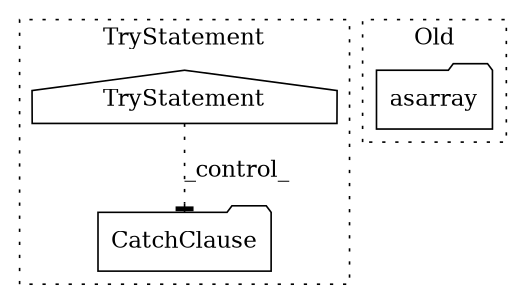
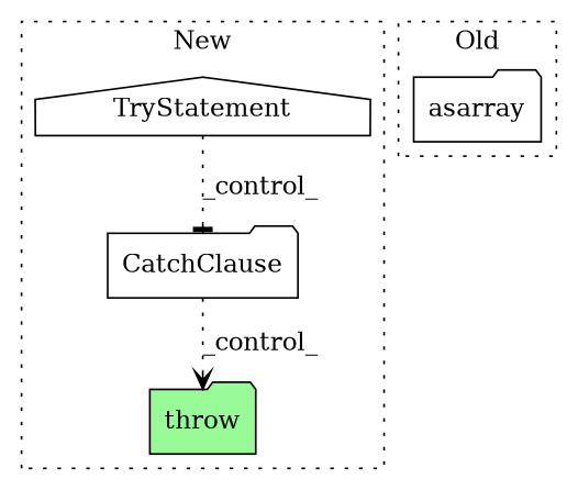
  digraph {
    node [fillcolor=white shape=folder style=filled]
    edge [style=dotted]
    n1 [a=54 l=4 label=TryStatement s=13466 shape=house]
    n2 [a=12 l="11,2" label=CatchClause s="13535,13570"]
+   n3 [a=53 fillcolor=palegreen l=6 label=throw s=13690]
    n4 [a=32 l="8,1" label=asarray s="13348,13362"]
    subgraph cluster_1 {
-     label=TryStatement
+     label=New
      style=dotted
      n1
      n2
+     n3
    }
    subgraph cluster_2 {
      label=Old
      style=dotted
      n4
    }
    n1 -> n2 [arrowhead=tee label=_control_]
+   n2 -> n3 [arrowhead=vee label=_control_]
  }
